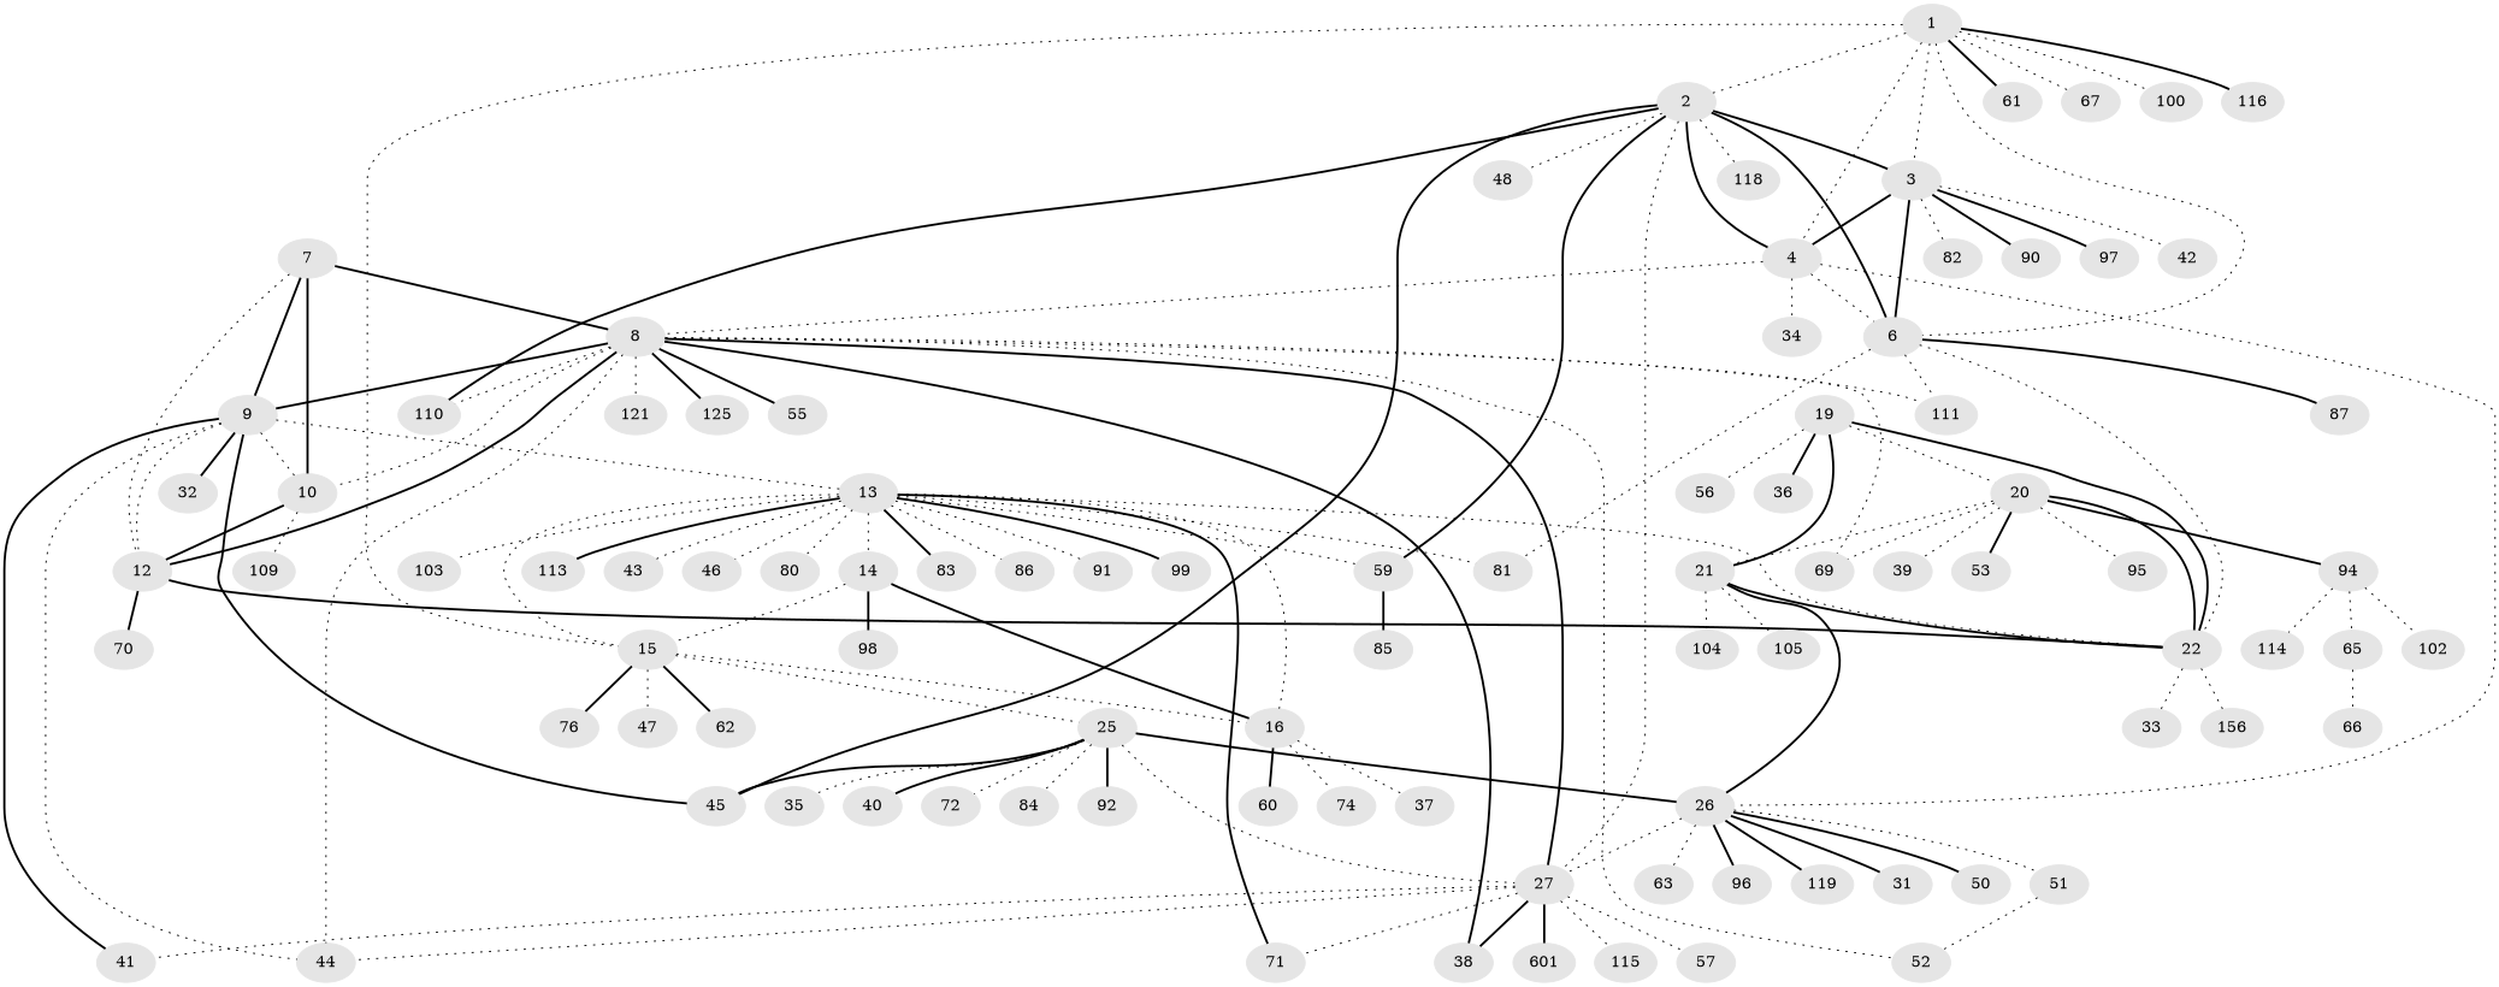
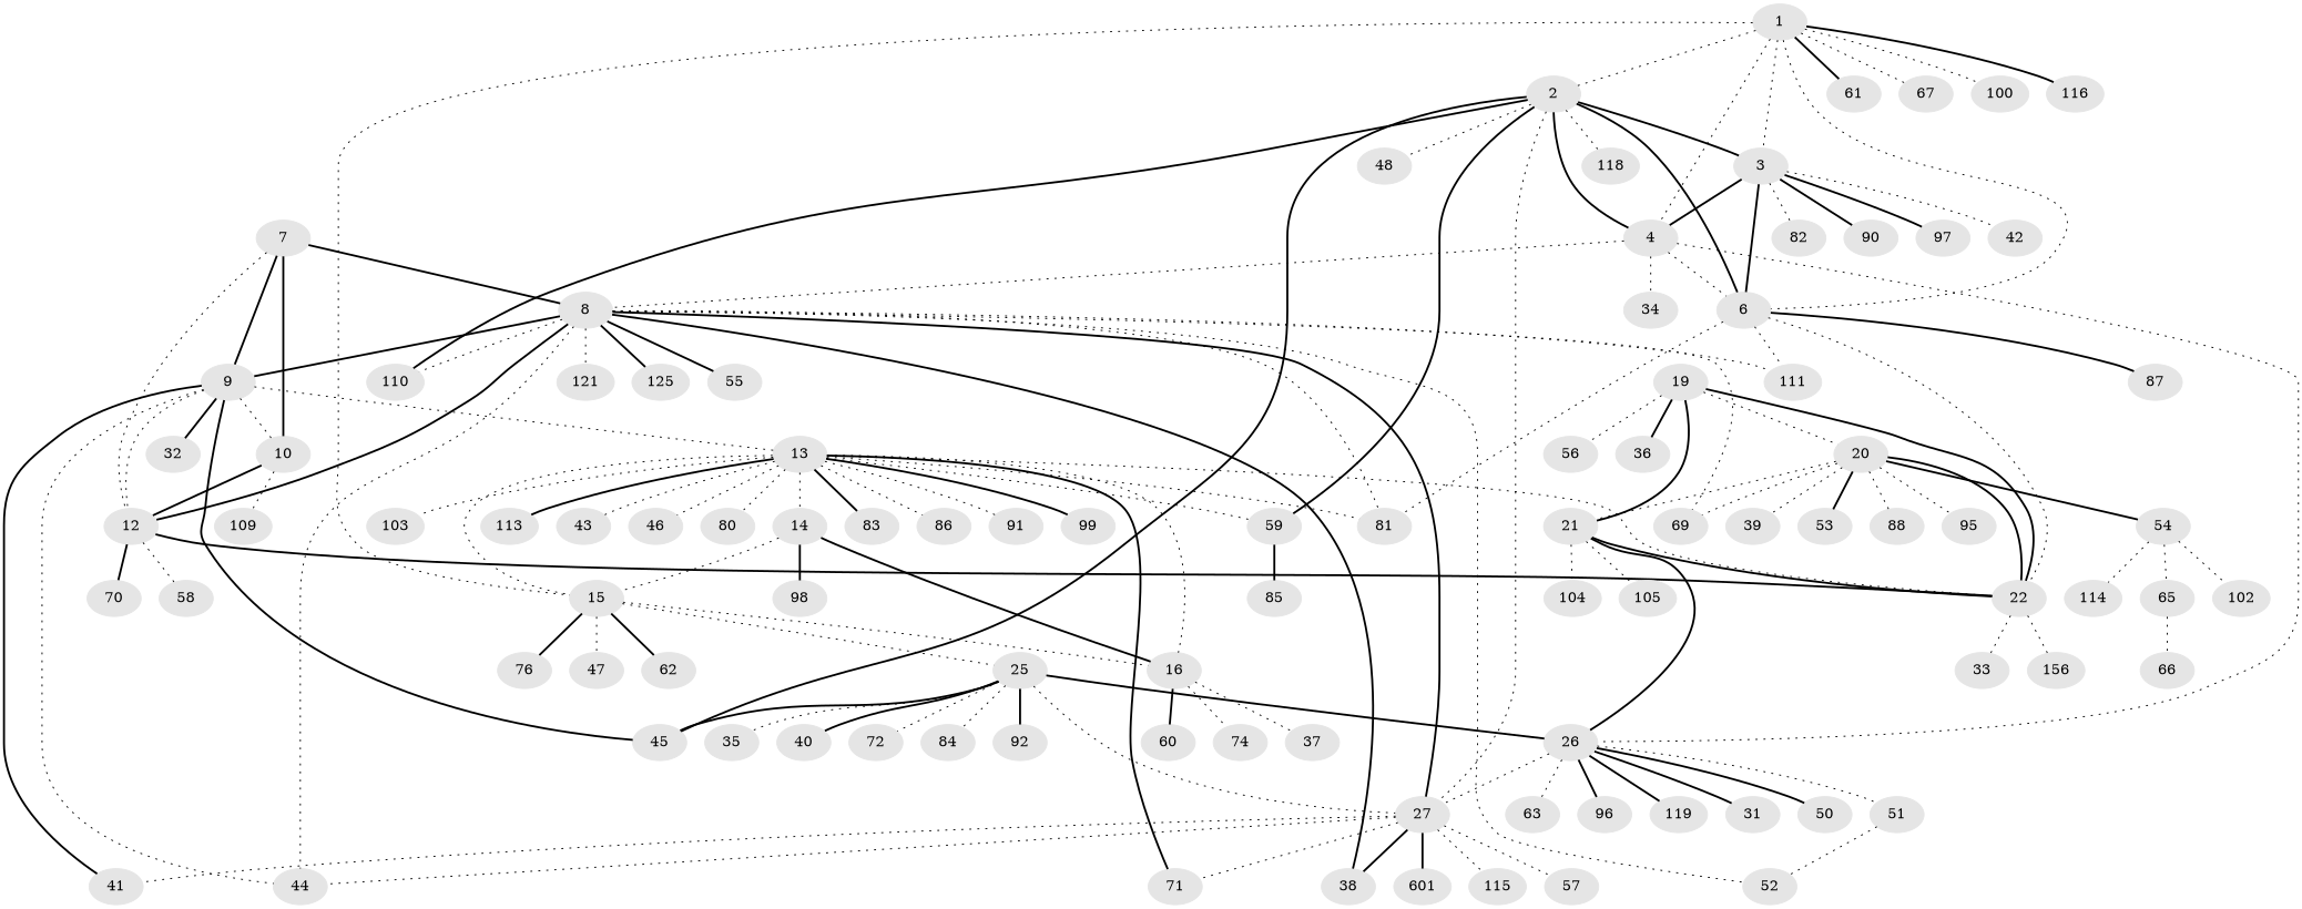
  graph {
    node [color=gray90 style=filled]
    edge [style=dotted]
    1 [super="+120"]
    2 [super="+77"]
    3 [super="+5"]
    4 [super="+75"]
    6 [super="+79"]
    15 [super="+18"]
    61
    67
    100
    116
    27 [super="+28"]
    45 [super="+93"]
    48
    59
    110
    118
    42
    82
    90 [super="+107"]
    97
    8 [super="+11"]
    26 [super="+30"]
    34
    22 [super="+24"]
    81
    87
    111
    16 [super="+68"]
    25 [super="+29"]
    47
    62
    76 [super="+126"]
    38 [super="+49"]
    44 [super="+124"]
    41
    71
    57
    n38 [label=601]
    115
    85
    9 [super="+73"]
    10 [super="+78"]
    12 [super="+64"]
    52
    55
    69
    121
    125
    31
    50
    51
    63
    96
    119
    33 [super="+112"]
    n56 [label=156]
    7
    13 [super="+17"]
    32
    109
+   58
    70
    14
    43
    46
    80
    83
    86
    91
    99
    103
    113
    98
    37
    60
    74
    35
    40
    72
    84 [super="+108"]
    92
    19 [super="+94"]
    20 [super="+23"]
    21
    36
    56 [super="+117"]
    39
    53 [super="+122"]
-   54 [label=94]
+   54
+   88
    95
    104 [super="+123"]
    105
    65 [super="+89"]
    102
    114
    66
    1 -- 2
    1 -- 3 [weight=2]
    1 -- 4
    1 -- 6
    1 -- 15
    1 -- 61 [style=bold]
    1 -- 67
    1 -- 100
    1 -- 116 [style=bold]
    2 -- 3 [style=bold weight=2]
    2 -- 4 [style=bold]
    2 -- 6 [style=bold]
    2 -- 27
    2 -- 45 [style=bold]
    2 -- 48
    2 -- 59 [style=bold]
    2 -- 110 [style=bold]
    2 -- 118
    3 -- 4 [style=bold weight=2]
    3 -- 6 [style=bold weight=2]
    3 -- 42
    3 -- 82
    3 -- 90 [style=bold]
    3 -- 97 [style=bold]
    4 -- 6
    4 -- 8
    4 -- 26
    4 -- 34
    6 -- 22
    6 -- 81
    6 -- 87 [style=bold]
    6 -- 111
    15 -- 16 [weight=2]
    15 -- 25
    15 -- 47
    15 -- 62 [style=bold]
    15 -- 76 [style=bold]
    27 -- 38 [style=bold]
    27 -- 44
    27 -- 41
    27 -- 71
    27 -- 57
    27 -- n38 [style=bold]
    27 -- 115
    59 -- 85 [style=bold]
    8 -- 27 [style=bold]
    8 -- 110
    8 -- 111
    8 -- 38 [style=bold]
    8 -- 44
    8 -- 9 [style=bold weight=2]
-   8 -- 10 [weight=2]
+   8 -- 81 [weight=2]
    8 -- 12 [style=bold weight=2]
    8 -- 52
    8 -- 55 [style=bold]
    8 -- 69
    8 -- 121
    8 -- 125 [style=bold]
    26 -- 27 [weight=4]
    26 -- 31 [style=bold]
    26 -- 50 [style=bold]
    26 -- 51
    26 -- 63
    26 -- 96 [style=bold]
    26 -- 119 [style=bold]
    22 -- 33
    22 -- n56
    16 -- 37
    16 -- 60 [style=bold]
    16 -- 74
    25 -- 27 [weight=4]
    25 -- 45 [style=bold]
    25 -- 26 [style=bold weight=4]
    25 -- 35
    25 -- 40 [style=bold]
    25 -- 72
    25 -- 84
    25 -- 92 [style=bold]
    9 -- 45 [style=bold]
    9 -- 44
    9 -- 41 [style=bold]
    9 -- 10
    9 -- 12
    9 -- 13
    9 -- 32 [style=bold]
    10 -- 12 [style=bold]
    10 -- 109
    12 -- 22 [style=bold]
+   12 -- 58
    12 -- 70 [style=bold]
    51 -- 52
    7 -- 8 [style=bold weight=2]
    7 -- 9 [style=bold]
    7 -- 10 [style=bold]
    7 -- 12
    13 -- 15 [weight=4]
    13 -- 59
    13 -- 22
    13 -- 81
    13 -- 16 [weight=2]
    13 -- 71 [style=bold]
    13 -- 14 [weight=2]
    13 -- 43
    13 -- 46
    13 -- 80
    13 -- 83 [style=bold]
    13 -- 86
    13 -- 91
    13 -- 99 [style=bold]
    13 -- 103
    13 -- 113 [style=bold]
    14 -- 15 [weight=2]
    14 -- 16 [style=bold]
    14 -- 98 [style=bold]
    19 -- 22 [style=bold weight=2]
    19 -- 20 [weight=2]
    19 -- 21 [style=bold]
    19 -- 36 [style=bold]
    19 -- 56
    20 -- 22 [style=bold weight=4]
    20 -- 69
    20 -- 21 [weight=2]
    20 -- 39
    20 -- 53 [style=bold]
    20 -- 54 [style=bold]
+   20 -- 88
    20 -- 95
    21 -- 26 [style=bold]
    21 -- 22 [style=bold weight=2]
    21 -- 104
    21 -- 105
    54 -- 65
    54 -- 102
    54 -- 114
    65 -- 66
  }
